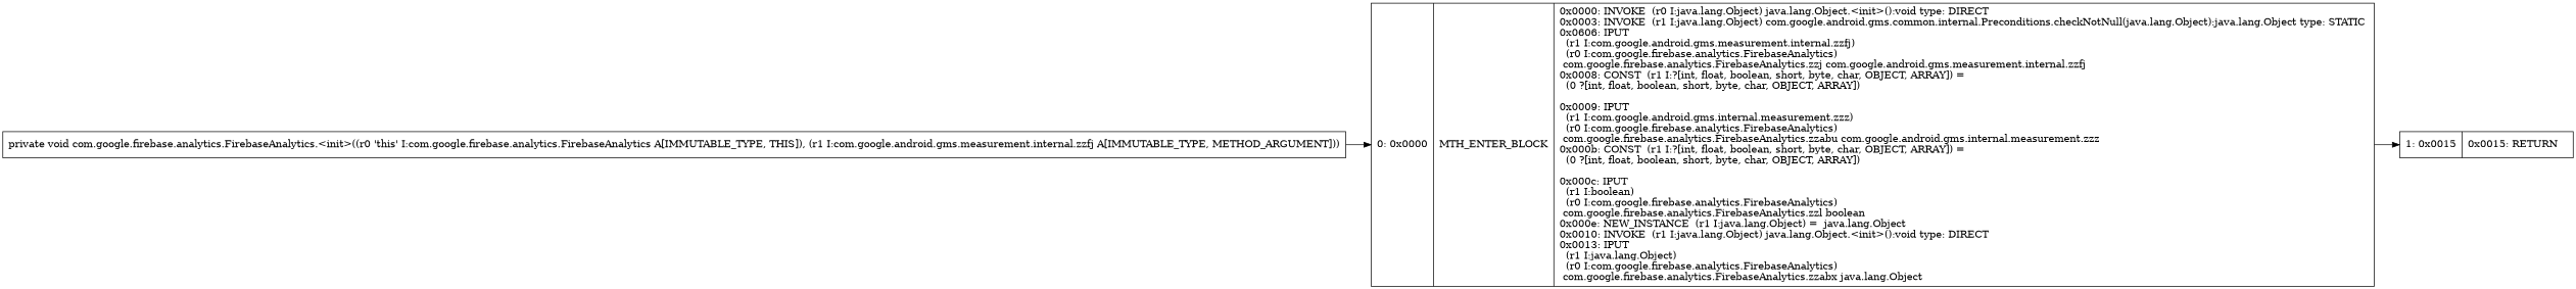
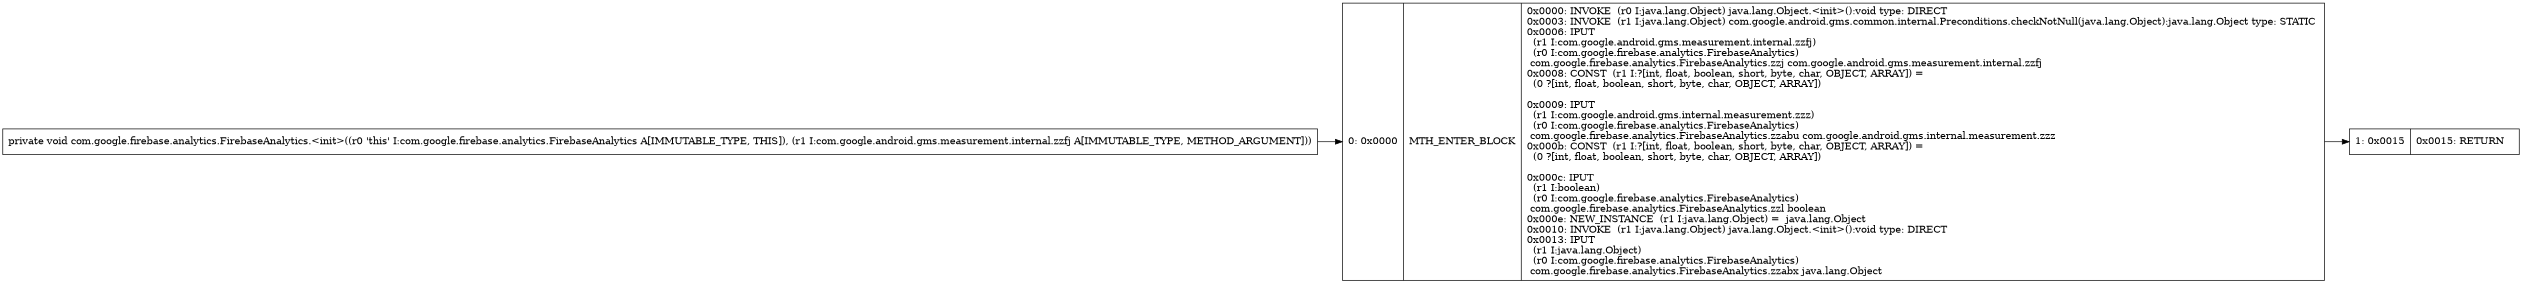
  digraph {
    rankdir=LR
    node [shape=record]
-   n1 [label="{0\:\ 0x0000|MTH_ENTER_BLOCK\l|0x0000: INVOKE  (r0 I:java.lang.Object) java.lang.Object.\<init\>():void type: DIRECT \l0x0003: INVOKE  (r1 I:java.lang.Object) com.google.android.gms.common.internal.Preconditions.checkNotNull(java.lang.Object):java.lang.Object type: STATIC \l0x0606: IPUT  \l  (r1 I:com.google.android.gms.measurement.internal.zzfj)\l  (r0 I:com.google.firebase.analytics.FirebaseAnalytics)\l com.google.firebase.analytics.FirebaseAnalytics.zzj com.google.android.gms.measurement.internal.zzfj \l0x0008: CONST  (r1 I:?[int, float, boolean, short, byte, char, OBJECT, ARRAY]) = \l  (0 ?[int, float, boolean, short, byte, char, OBJECT, ARRAY])\l \l0x0009: IPUT  \l  (r1 I:com.google.android.gms.internal.measurement.zzz)\l  (r0 I:com.google.firebase.analytics.FirebaseAnalytics)\l com.google.firebase.analytics.FirebaseAnalytics.zzabu com.google.android.gms.internal.measurement.zzz \l0x000b: CONST  (r1 I:?[int, float, boolean, short, byte, char, OBJECT, ARRAY]) = \l  (0 ?[int, float, boolean, short, byte, char, OBJECT, ARRAY])\l \l0x000c: IPUT  \l  (r1 I:boolean)\l  (r0 I:com.google.firebase.analytics.FirebaseAnalytics)\l com.google.firebase.analytics.FirebaseAnalytics.zzl boolean \l0x000e: NEW_INSTANCE  (r1 I:java.lang.Object) =  java.lang.Object \l0x0010: INVOKE  (r1 I:java.lang.Object) java.lang.Object.\<init\>():void type: DIRECT \l0x0013: IPUT  \l  (r1 I:java.lang.Object)\l  (r0 I:com.google.firebase.analytics.FirebaseAnalytics)\l com.google.firebase.analytics.FirebaseAnalytics.zzabx java.lang.Object \l}"]
+   n1 [label="{0\:\ 0x0000|MTH_ENTER_BLOCK\l|0x0000: INVOKE  (r0 I:java.lang.Object) java.lang.Object.\<init\>():void type: DIRECT \l0x0003: INVOKE  (r1 I:java.lang.Object) com.google.android.gms.common.internal.Preconditions.checkNotNull(java.lang.Object):java.lang.Object type: STATIC \l0x0006: IPUT  \l  (r1 I:com.google.android.gms.measurement.internal.zzfj)\l  (r0 I:com.google.firebase.analytics.FirebaseAnalytics)\l com.google.firebase.analytics.FirebaseAnalytics.zzj com.google.android.gms.measurement.internal.zzfj \l0x0008: CONST  (r1 I:?[int, float, boolean, short, byte, char, OBJECT, ARRAY]) = \l  (0 ?[int, float, boolean, short, byte, char, OBJECT, ARRAY])\l \l0x0009: IPUT  \l  (r1 I:com.google.android.gms.internal.measurement.zzz)\l  (r0 I:com.google.firebase.analytics.FirebaseAnalytics)\l com.google.firebase.analytics.FirebaseAnalytics.zzabu com.google.android.gms.internal.measurement.zzz \l0x000b: CONST  (r1 I:?[int, float, boolean, short, byte, char, OBJECT, ARRAY]) = \l  (0 ?[int, float, boolean, short, byte, char, OBJECT, ARRAY])\l \l0x000c: IPUT  \l  (r1 I:boolean)\l  (r0 I:com.google.firebase.analytics.FirebaseAnalytics)\l com.google.firebase.analytics.FirebaseAnalytics.zzl boolean \l0x000e: NEW_INSTANCE  (r1 I:java.lang.Object) =  java.lang.Object \l0x0010: INVOKE  (r1 I:java.lang.Object) java.lang.Object.\<init\>():void type: DIRECT \l0x0013: IPUT  \l  (r1 I:java.lang.Object)\l  (r0 I:com.google.firebase.analytics.FirebaseAnalytics)\l com.google.firebase.analytics.FirebaseAnalytics.zzabx java.lang.Object \l}"]
    n2 [label="{1\:\ 0x0015|0x0015: RETURN   \l}"]
    n3 [label="{private void com.google.firebase.analytics.FirebaseAnalytics.\<init\>((r0 'this' I:com.google.firebase.analytics.FirebaseAnalytics A[IMMUTABLE_TYPE, THIS]), (r1 I:com.google.android.gms.measurement.internal.zzfj A[IMMUTABLE_TYPE, METHOD_ARGUMENT])) }"]
    n1 -> n2
    n3 -> n1
  }
